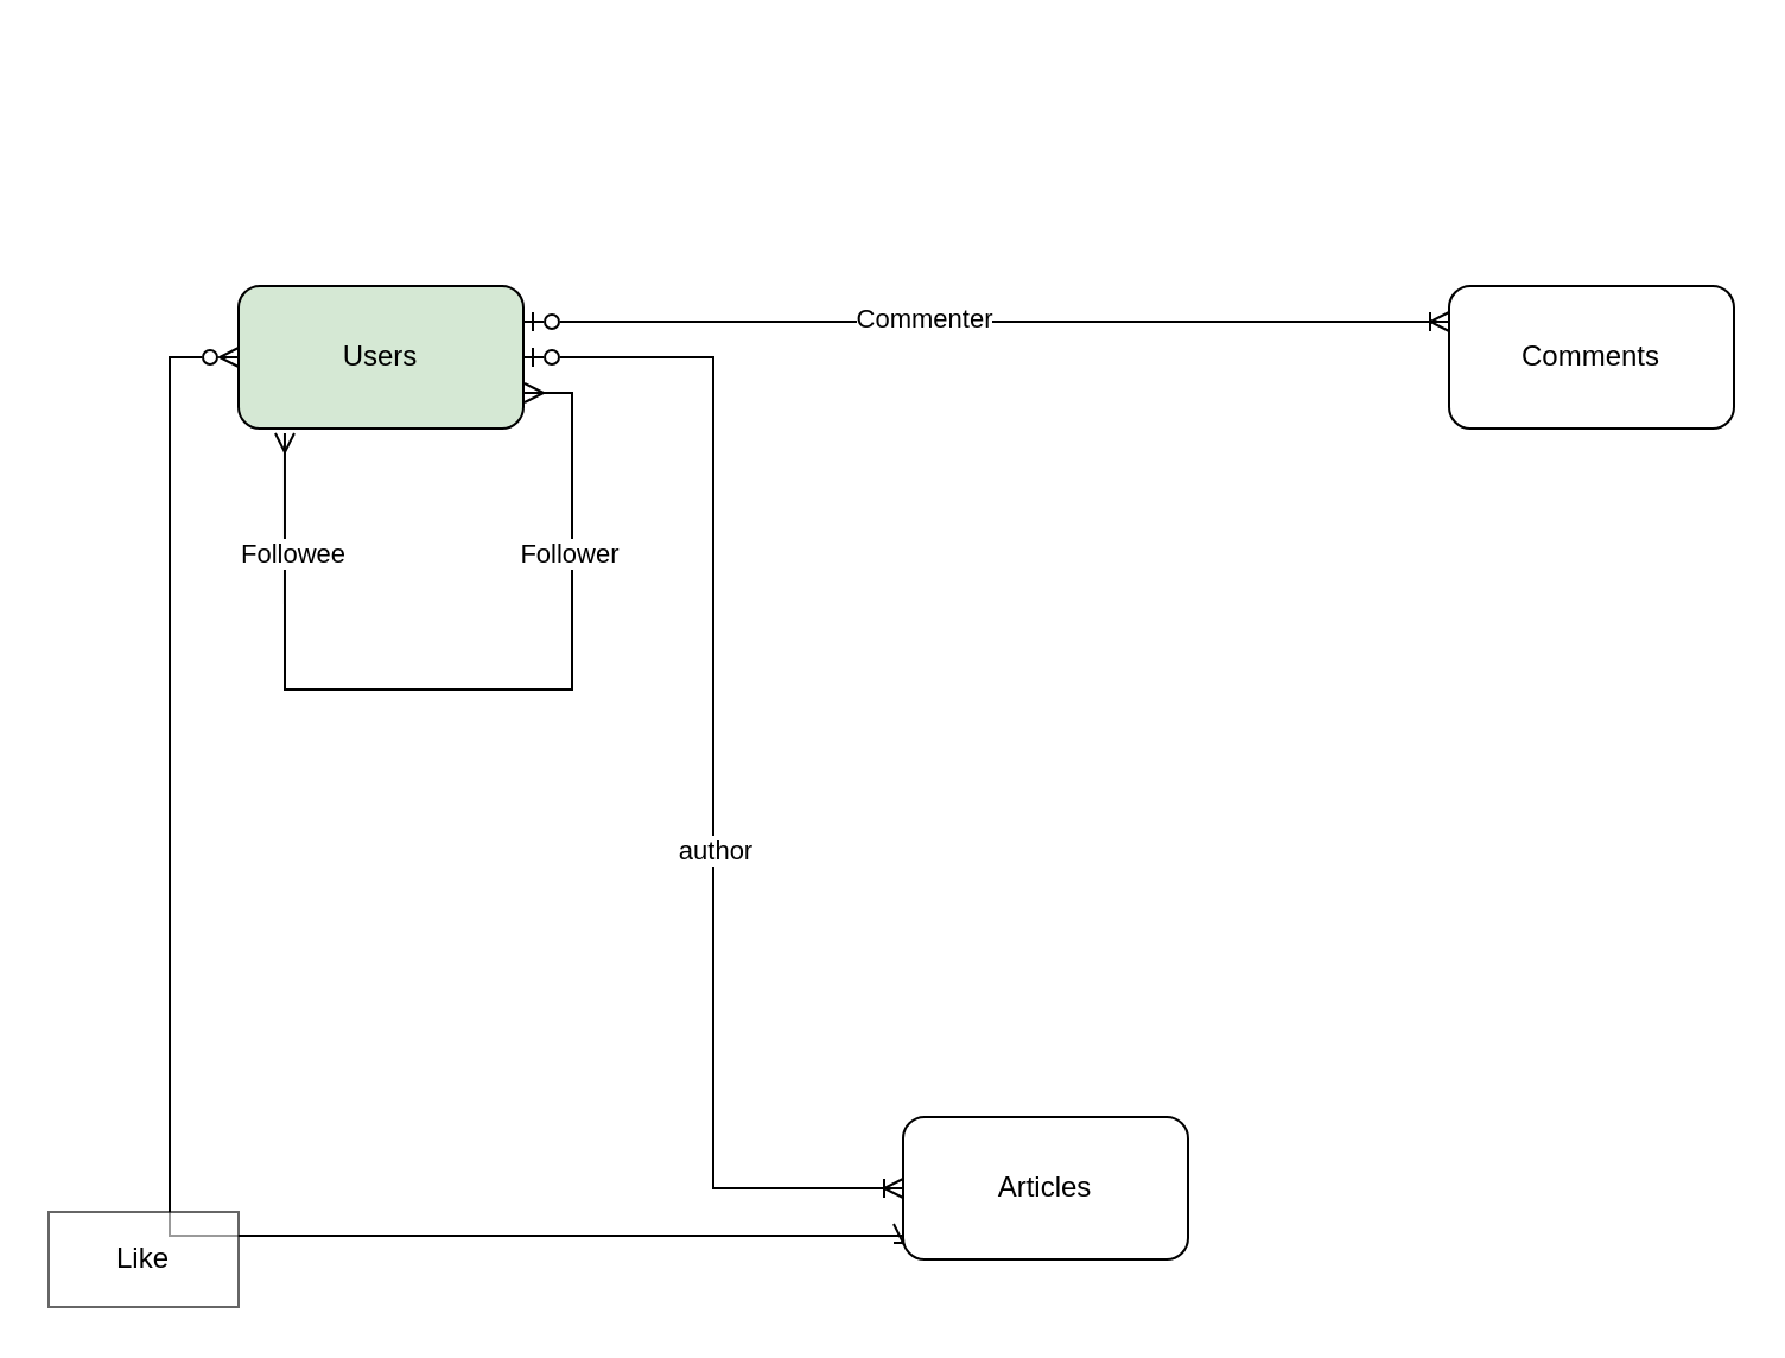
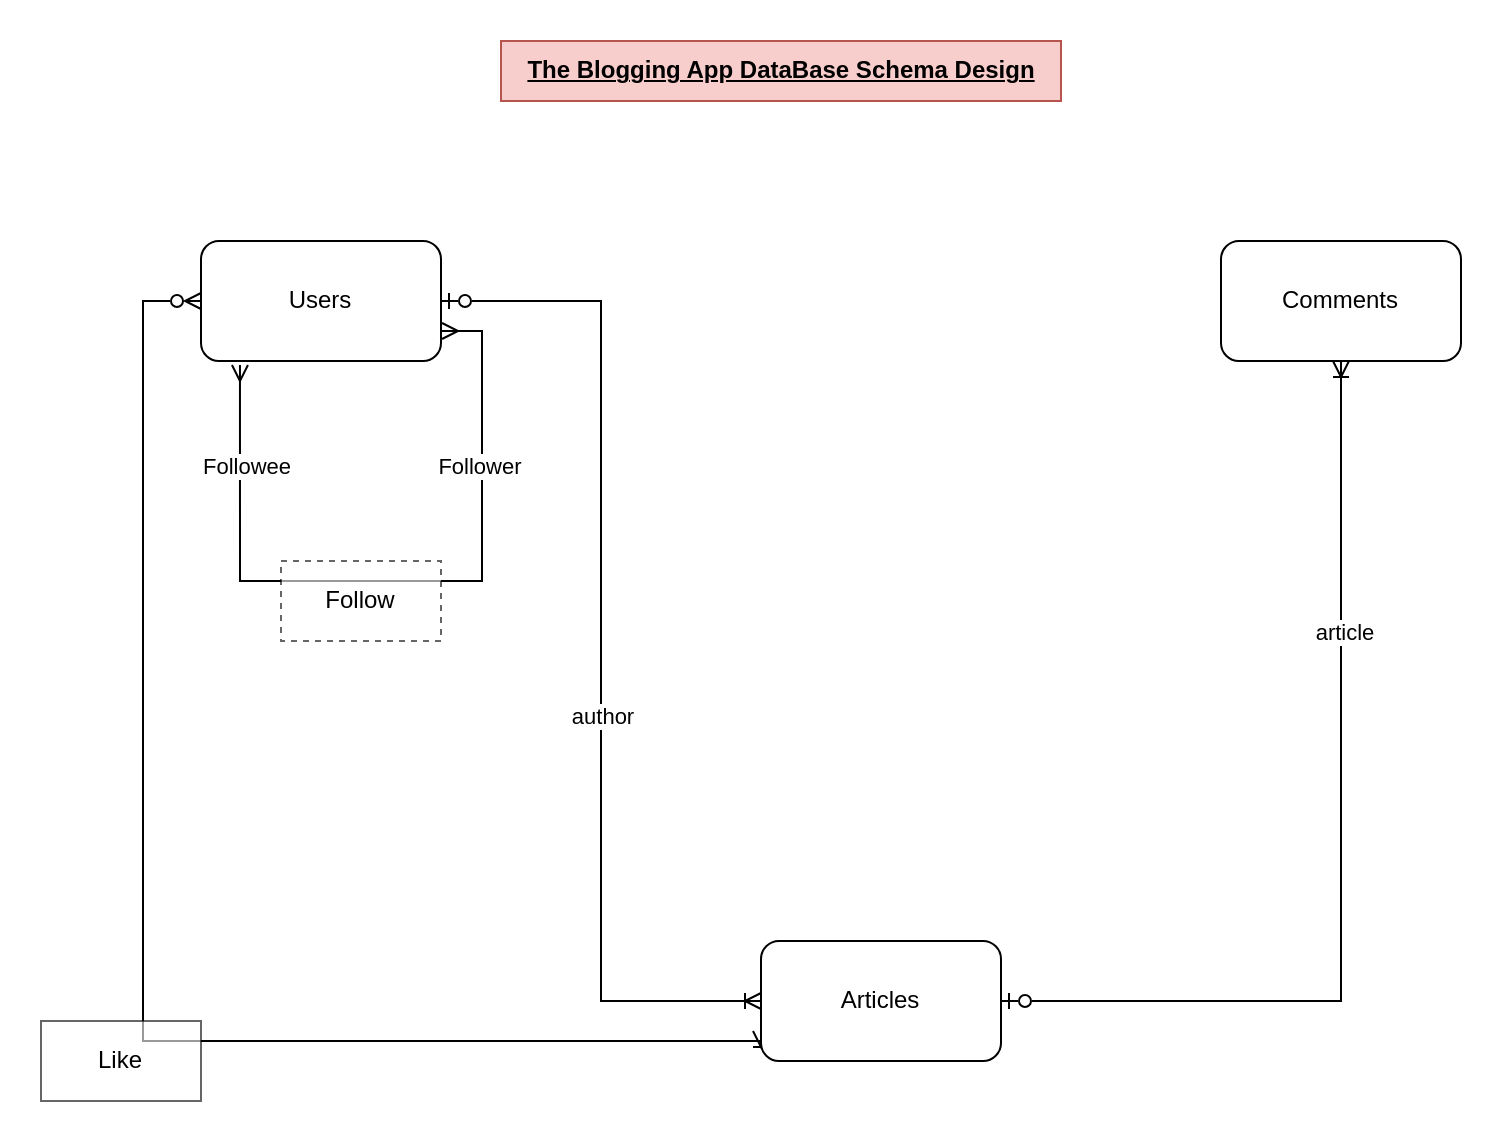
  <mxCell id="0" />
  <mxCell id="1" parent="0" />
- <mxCell id="2" style="edgeStyle=orthogonalEdgeStyle;rounded=0;orthogonalLoop=1;jettySize=auto;html=1;exitX=1;exitY=0.25;exitDx=0;exitDy=0;entryX=0;entryY=0.25;entryDx=0;entryDy=0;endArrow=ERoneToMany;endFill=0;startArrow=ERzeroToOne;startFill=0;" edge="1" parent="1" source="5" target="6"><mxGeometry relative="1" as="geometry" /></mxCell>
- <mxCell id="3" value="Commenter" style="edgeLabel;html=1;align=center;verticalAlign=middle;resizable=0;points=[];" vertex="1" connectable="0" parent="2"><mxGeometry x="-0.139" y="2" relative="1" as="geometry"><mxPoint as="offset" /></mxGeometry></mxCell>
  <mxCell id="4" style="edgeStyle=orthogonalEdgeStyle;rounded=0;orthogonalLoop=1;jettySize=auto;html=1;exitX=0;exitY=0.5;exitDx=0;exitDy=0;entryX=0;entryY=0.75;entryDx=0;entryDy=0;endArrow=ERoneToMany;endFill=0;startArrow=ERzeroToMany;startFill=0;" edge="1" parent="1" source="5" target="9"><mxGeometry relative="1" as="geometry"><mxPoint x="70" y="560" as="targetPoint" /><Array as="points"><mxPoint x="71" y="150" /><mxPoint x="71" y="520" /></Array></mxGeometry></mxCell>
- <mxCell id="5" value="Users" style="rounded=1;whiteSpace=wrap;html=1;fillColor=#d5e8d4;" vertex="1" parent="1"><mxGeometry x="100" y="120" width="120" height="60" as="geometry" /></mxCell>
+ <mxCell id="5" value="Users" style="rounded=1;whiteSpace=wrap;html=1;" vertex="1" parent="1"><mxGeometry x="100" y="120" width="120" height="60" as="geometry" /></mxCell>
  <mxCell id="6" value="Comments" style="rounded=1;whiteSpace=wrap;html=1;" vertex="1" parent="1"><mxGeometry x="610" y="120" width="120" height="60" as="geometry" /></mxCell>
  <mxCell id="7" style="edgeStyle=orthogonalEdgeStyle;rounded=0;orthogonalLoop=1;jettySize=auto;html=1;exitX=0;exitY=0.5;exitDx=0;exitDy=0;endArrow=ERzeroToOne;endFill=0;entryX=1;entryY=0.5;entryDx=0;entryDy=0;startArrow=ERoneToMany;startFill=0;" edge="1" parent="1" source="9" target="5"><mxGeometry relative="1" as="geometry"><mxPoint x="230" y="150" as="targetPoint" /></mxGeometry></mxCell>
  <mxCell id="8" value="author" style="edgeLabel;html=1;align=center;verticalAlign=middle;resizable=0;points=[];" vertex="1" connectable="0" parent="7"><mxGeometry x="-0.124" relative="1" as="geometry"><mxPoint as="offset" /></mxGeometry></mxCell>
  <mxCell id="9" value="Articles" style="rounded=1;whiteSpace=wrap;html=1;" vertex="1" parent="1"><mxGeometry x="380" y="470" width="120" height="60" as="geometry" /></mxCell>
+ <mxCell id="10" style="edgeStyle=orthogonalEdgeStyle;rounded=0;orthogonalLoop=1;jettySize=auto;html=1;exitX=1;exitY=0.5;exitDx=0;exitDy=0;endArrow=ERoneToMany;endFill=0;startArrow=ERzeroToOne;startFill=0;" edge="1" parent="1" source="9" target="6"><mxGeometry relative="1" as="geometry" /></mxCell>
+ <mxCell id="11" value="article" style="edgeLabel;html=1;align=center;verticalAlign=middle;resizable=0;points=[];" vertex="1" connectable="0" parent="10"><mxGeometry x="0.448" y="-1" relative="1" as="geometry"><mxPoint as="offset" /></mxGeometry></mxCell>
  <mxCell id="12" style="edgeStyle=orthogonalEdgeStyle;rounded=0;orthogonalLoop=1;jettySize=auto;html=1;exitX=1;exitY=0.75;exitDx=0;exitDy=0;entryX=0.158;entryY=1.033;entryDx=0;entryDy=0;entryPerimeter=0;endArrow=ERmany;endFill=0;startArrow=ERmany;startFill=0;" edge="1" parent="1"><mxGeometry relative="1" as="geometry"><mxPoint x="220.52" y="165" as="sourcePoint" /><mxPoint x="119.48" y="181.98" as="targetPoint" /><Array as="points"><mxPoint x="240.52" y="165" /><mxPoint x="240.52" y="290" /><mxPoint x="119.52" y="290" /></Array></mxGeometry></mxCell>
  <mxCell id="13" value="Followee" style="edgeLabel;html=1;align=center;verticalAlign=middle;resizable=0;points=[];" vertex="1" connectable="0" parent="12"><mxGeometry x="0.727" y="-3" relative="1" as="geometry"><mxPoint as="offset" /></mxGeometry></mxCell>
  <mxCell id="14" value="Follower&amp;nbsp;" style="edgeLabel;html=1;align=center;verticalAlign=middle;resizable=0;points=[];" vertex="1" connectable="0" parent="12"><mxGeometry x="-0.535" relative="1" as="geometry"><mxPoint as="offset" /></mxGeometry></mxCell>
+ <mxCell id="15" value="Follow" style="rounded=0;whiteSpace=wrap;html=1;dashed=1;opacity=60;" vertex="1" parent="1"><mxGeometry x="140" y="280" width="80" height="40" as="geometry" /></mxCell>
  <mxCell id="16" value="Like" style="rounded=0;whiteSpace=wrap;html=1;dashed=0;opacity=60;" vertex="1" parent="1"><mxGeometry x="20" y="510" width="80" height="40" as="geometry" /></mxCell>
+ <mxCell id="17" value="The Blogging App DataBase Schema Design" style="text;html=1;align=center;verticalAlign=middle;resizable=0;points=[];autosize=1;strokeColor=#b85450;fillColor=#f8cecc;rounded=0;fontStyle=5" vertex="1" parent="1"><mxGeometry x="250" y="20" width="280" height="30" as="geometry" /></mxCell>
